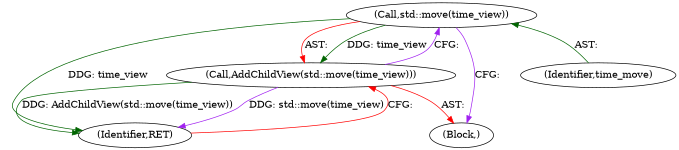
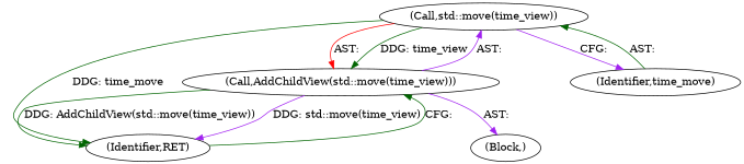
  digraph {
    edge [color=darkgreen]
    n1 [label="(Call,std::move(time_view))"]
    n2 [label="(Call,AddChildView(std::move(time_view)))"]
    n3 [label="(Identifier,RET)"]
    n4 [label="(Identifier,time_move)"]
    n5 [label="(Block,)"]
    n1 -> n2 [color=red label="AST: "]
    n1 -> n2 [label="DDG: time_view"]
-   n1 -> n3 [label="DDG: time_view"]
-   n1 -> n5 [color=purple label="CFG: "]
-   n2 -> n1 [color=purple label="CFG: "]
+   n1 -> n3 [label="DDG: time_move"]
+   n1 -> n4 [color=purple label="CFG: "]
+   n2 -> n1 [color=purple label="AST: "]
    n2 -> n3 [label="DDG: AddChildView(std::move(time_view))"]
    n2 -> n3 [color=purple label="DDG: std::move(time_view)"]
-   n2 -> n5 [color=red label="AST: "]
-   n3 -> n2 [color=red label="CFG: "]
+   n2 -> n5 [color=purple label="AST: "]
+   n3 -> n2 [label="CFG: "]
    n4 -> n1 [label="AST: "]
  }
